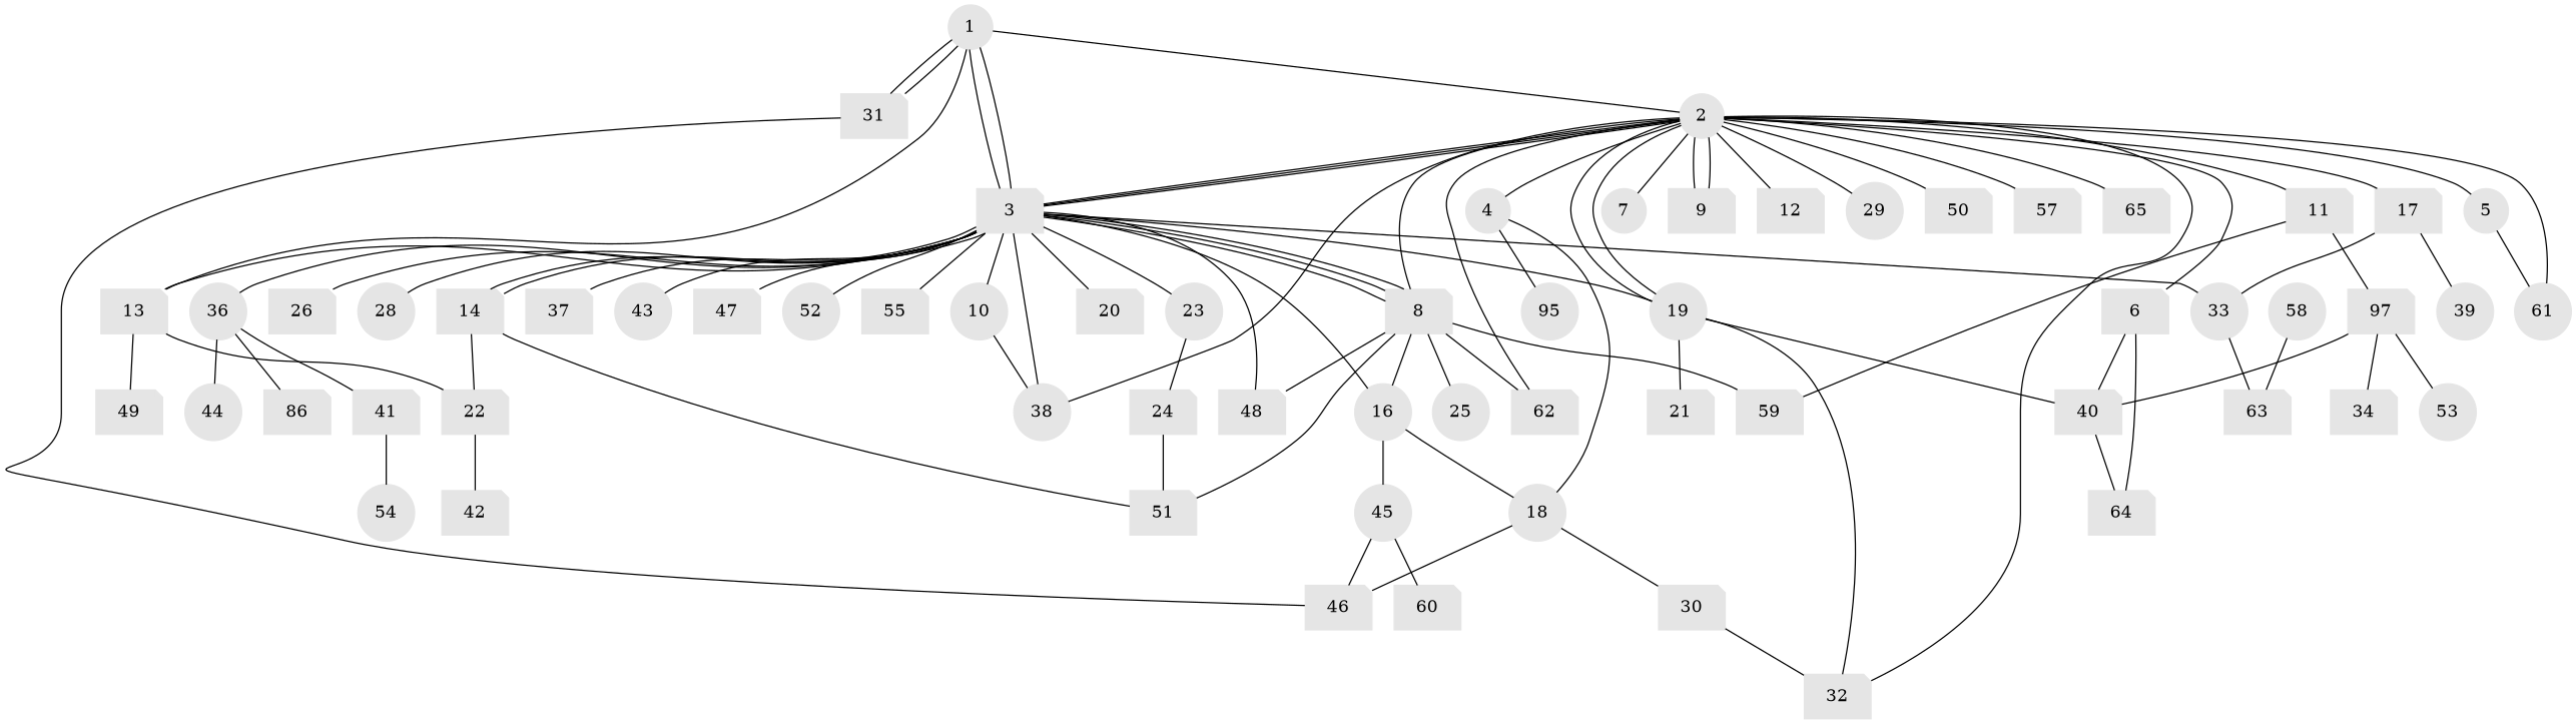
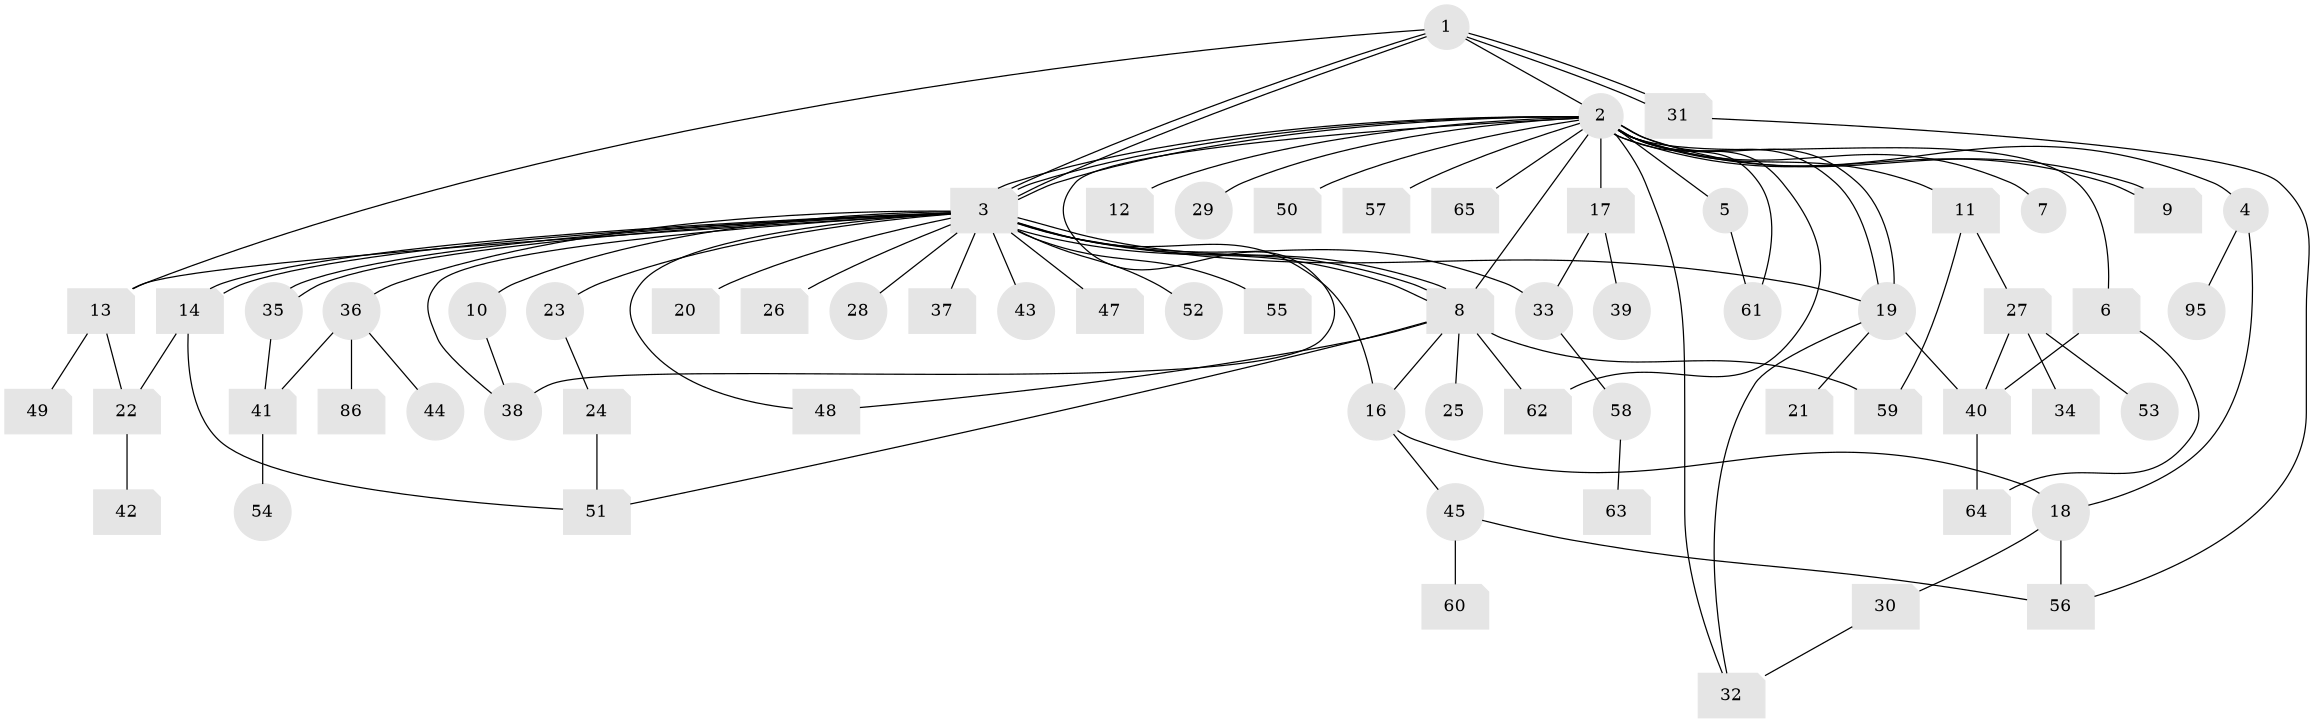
  graph {
    node [color=gray90 shape=note style=filled]
    1 [shape=circle]
    2 [shape=circle]
    3
    13
    31
    4 [shape=circle]
    5 [shape=circle]
    6
    7 [shape=circle]
    8
    9
    11
    12
    17
    19 [shape=circle]
    29 [shape=circle]
    32
    38 [shape=circle]
    50
    57
    61 [shape=circle]
    62
    65
    10 [shape=circle]
    14
    16 [shape=circle]
    20
    23 [shape=circle]
    26
    28 [shape=circle]
    33 [shape=circle]
+   35 [shape=circle]
    36 [shape=circle]
    37
    43 [shape=circle]
    47
    48
    52 [shape=circle]
    55
    49
    22
-   56 [label=46]
+   56
    18 [shape=circle]
    n44 [label=95 shape=circle]
    40
    64
    25 [shape=circle]
    51
    59
-   27 [label=97]
+   27
    39 [shape=circle]
    30
    21
    45 [shape=circle]
    24
    58 [shape=circle]
    41
    44 [shape=circle]
    n59 [label=86]
    34
    53 [shape=circle]
    42
    60
    63
    54 [shape=circle]
    1 -- 2
    1 -- 3
    1 -- 3
    1 -- 13
    1 -- 31
    1 -- 31
    2 -- 3
    2 -- 3
    2 -- 3
    2 -- 4
    2 -- 5
    2 -- 6
    2 -- 7
    2 -- 8
    2 -- 9
    2 -- 9
    2 -- 11
    2 -- 12
    2 -- 17
    2 -- 19
    2 -- 19
    2 -- 29
    2 -- 32
    2 -- 38
    2 -- 50
    2 -- 57
    2 -- 61
    2 -- 62
    2 -- 65
    3 -- 13
    3 -- 8
    3 -- 8
    3 -- 8
    3 -- 19
    3 -- 38
    3 -- 10
    3 -- 14
    3 -- 14
    3 -- 16
    3 -- 20
    3 -- 23
    3 -- 26
    3 -- 28
    3 -- 33
+   3 -- 35
+   3 -- 35
    3 -- 36
    3 -- 37
    3 -- 43
    3 -- 47
    3 -- 48
    3 -- 52
    3 -- 55
    13 -- 49
    13 -- 22
    31 -- 56
    4 -- 18
    4 -- n44
    5 -- 61
    6 -- 40
    6 -- 64
    8 -- 62
    8 -- 16
    8 -- 48
    8 -- 25
    8 -- 51
    8 -- 59
    11 -- 59
    11 -- 27
    17 -- 33
    17 -- 39
    19 -- 32
    19 -- 40
    19 -- 21
    10 -- 38
    14 -- 22
    14 -- 51
    16 -- 18
    16 -- 45
    23 -- 24
-   33 -- 63
+   33 -- 58
+   35 -- 41
    36 -- 41
    36 -- 44
    36 -- n59
    22 -- 42
    18 -- 56
    18 -- 30
    40 -- 64
    27 -- 40
    27 -- 34
    27 -- 53
    30 -- 32
    45 -- 56
    45 -- 60
    24 -- 51
    58 -- 63
    41 -- 54
  }
